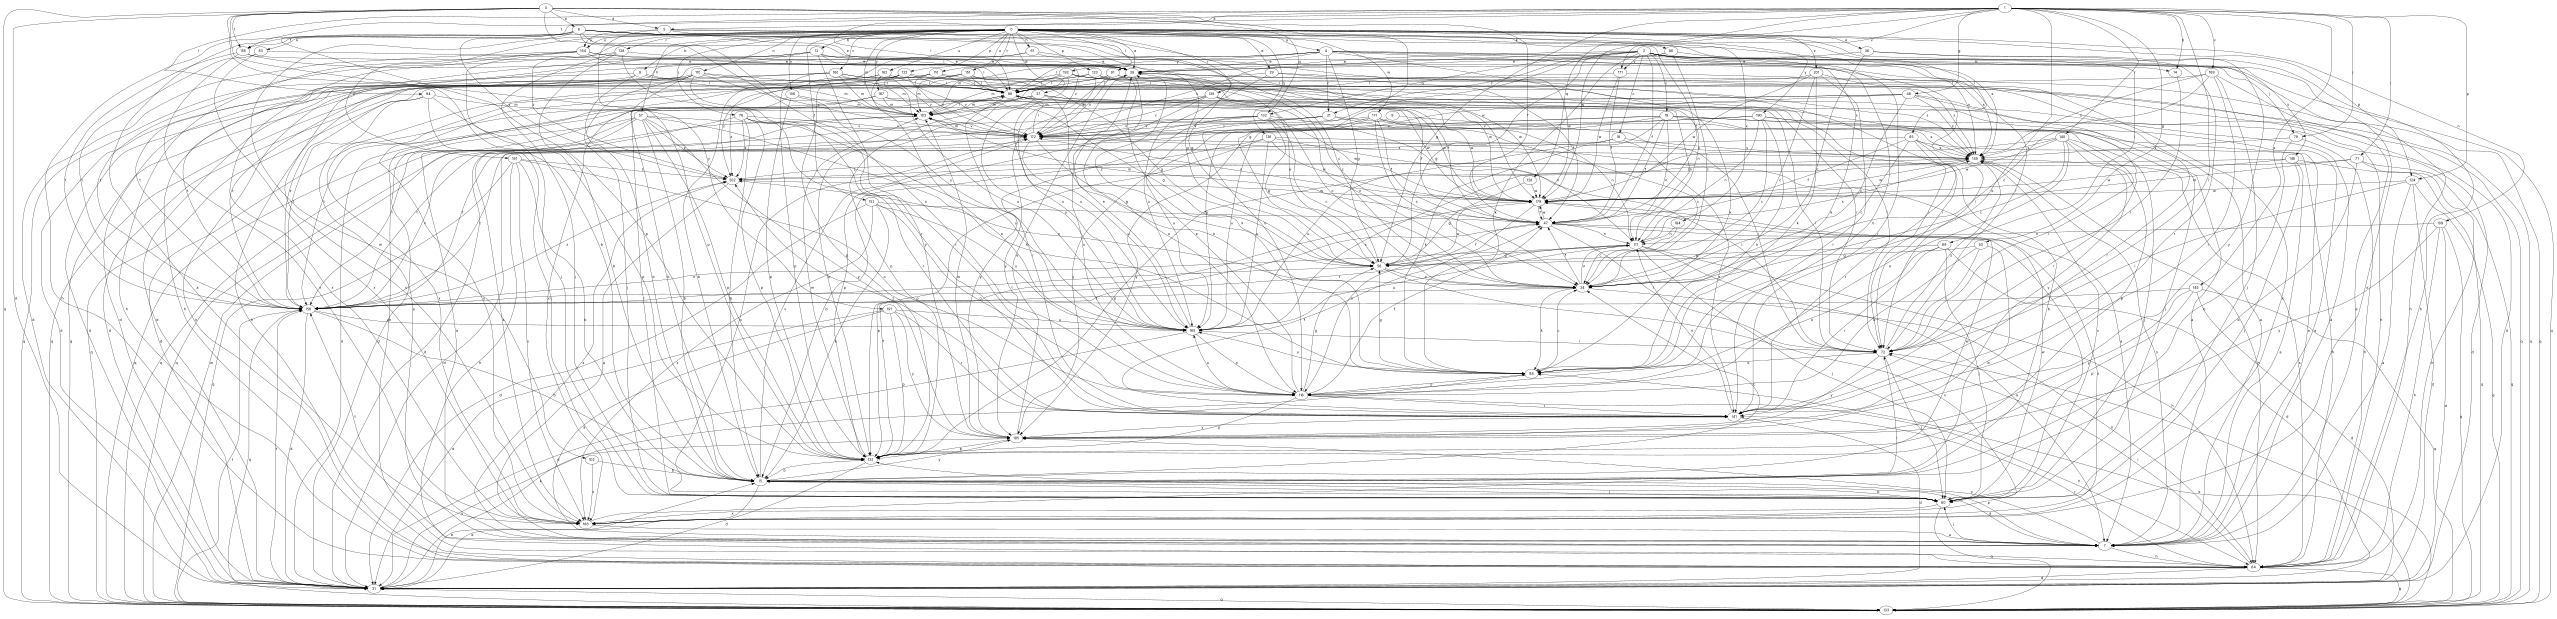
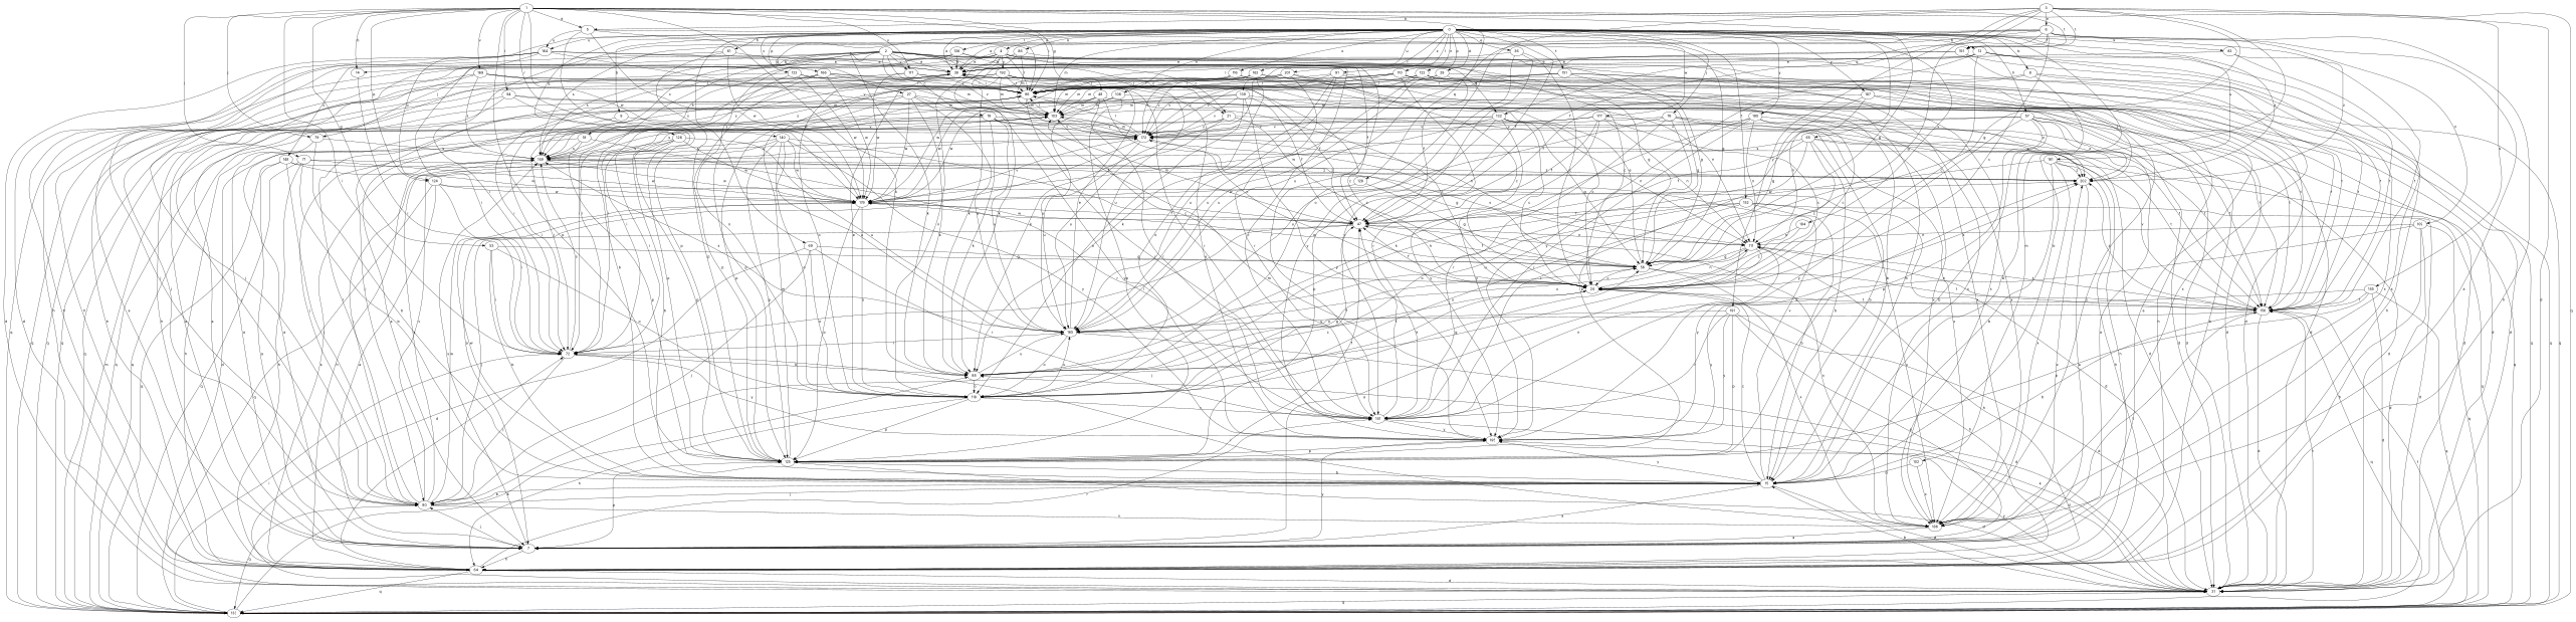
  strict digraph {
    fontname=Inter
    node [fontname=Inter]
    edge [fontname=Inter]
    0
    4
    8
    9
    12
    27
    29
    36
    39
    47
    57
    61
    65
    69
    76
    83
    86
    91
    102
    103
    106
    109
    110
    116
    122
    123
    124
    126
    138
    139
    151
    152
    161
    162
    164
    166
    177
    184
    187
    190
    201
    202
    56
    79
    88
    96
    21
    64
    118
    31
    133
    192
    15
    156
    72
    172
    186
    24
    195
    125
    179
    7
    165
    141
    80
    111
    149
    1
    5
    14
    48
    53
    71
    94
    128
    140
    145
    155
    169
    171
    2
    18
    19
    132
    148
    3
    6
    191
    0 -> 4 [label=a]
    0 -> 8 [label=b]
+   0 -> 9 [label=b]
    0 -> 12 [label=b]
    0 -> 27 [label=d]
    0 -> 29 [label=d]
    0 -> 36 [label=e]
    0 -> 39 [label=e]
    0 -> 47 [label=f]
    0 -> 57 [label=h]
    0 -> 61 [label=h]
    0 -> 65 [label=i]
    0 -> 69 [label=i]
    0 -> 76 [label=j]
    0 -> 83 [label=k]
    0 -> 86 [label=k]
    0 -> 91 [label=l]
    0 -> 102 [label=m]
    0 -> 103 [label=m]
    0 -> 106 [label=n]
    0 -> 109 [label=n]
    0 -> 110 [label=n]
    0 -> 116 [label=o]
    0 -> 122 [label=p]
    0 -> 123 [label=p]
    0 -> 124 [label=p]
    0 -> 126 [label=q]
    0 -> 138 [label=r]
    0 -> 139 [label=r]
    0 -> 151 [label=t]
    0 -> 152 [label=t]
    0 -> 161 [label=u]
    0 -> 162 [label=u]
    0 -> 164 [label=u]
    0 -> 166 [label=v]
    0 -> 177 [label=w]
    0 -> 184 [label=x]
    0 -> 187 [label=y]
    0 -> 190 [label=y]
    0 -> 201 [label=z]
    0 -> 202 [label=z]
    4 -> 39 [label=e]
    4 -> 56 [label=g]
    4 -> 79 [label=j]
    4 -> 88 [label=k]
    4 -> 96 [label=l]
    4 -> 21 [label=c]
    4 -> 64 [label=h]
    4 -> 118 [label=o]
    4 -> 31 [label=d]
    4 -> 133 [label=q]
    4 -> 192 [label=y]
    8 -> 47 [label=f]
    8 -> 96 [label=l]
    8 -> 133 [label=q]
    8 -> 15 [label=b]
    8 -> 156 [label=t]
    9 -> 72 [label=i]
    9 -> 172 [label=v]
    12 -> 39 [label=e]
    12 -> 96 [label=l]
    12 -> 64 [label=h]
    12 -> 156 [label=t]
    12 -> 186 [label=x]
    12 -> 24 [label=c]
    12 -> 195 [label=y]
    27 -> 103 [label=m]
    27 -> 88 [label=k]
    27 -> 31 [label=d]
    27 -> 125 [label=p]
    27 -> 179 [label=w]
    27 -> 7 [label=a]
    27 -> 165 [label=u]
    29 -> 47 [label=f]
    29 -> 96 [label=l]
    29 -> 31 [label=d]
    29 -> 165 [label=u]
    36 -> 39 [label=e]
    36 -> 24 [label=c]
    36 -> 195 [label=y]
    36 -> 141 [label=r]
    39 -> 96 [label=l]
    39 -> 118 [label=o]
    39 -> 133 [label=q]
    39 -> 72 [label=i]
    47 -> 103 [label=m]
    47 -> 72 [label=i]
    47 -> 186 [label=x]
    47 -> 179 [label=w]
    47 -> 80 [label=j]
    47 -> 111 [label=n]
    57 -> 202 [label=z]
    57 -> 88 [label=k]
    57 -> 133 [label=q]
    57 -> 15 [label=b]
    57 -> 156 [label=t]
    57 -> 172 [label=v]
    57 -> 195 [label=y]
    57 -> 125 [label=p]
    57 -> 7 [label=a]
    61 -> 39 [label=e]
    61 -> 31 [label=d]
    61 -> 125 [label=p]
    61 -> 179 [label=w]
    65 -> 47 [label=f]
    65 -> 64 [label=h]
    65 -> 15 [label=b]
    65 -> 156 [label=t]
    65 -> 24 [label=c]
    65 -> 141 [label=r]
    65 -> 149 [label=s]
    69 -> 56 [label=g]
    69 -> 118 [label=o]
    69 -> 31 [label=d]
    69 -> 141 [label=r]
    69 -> 80 [label=j]
    76 -> 202 [label=z]
    76 -> 15 [label=b]
    76 -> 172 [label=v]
    76 -> 186 [label=x]
    76 -> 125 [label=p]
    76 -> 165 [label=u]
    76 -> 141 [label=r]
    83 -> 39 [label=e]
    83 -> 156 [label=t]
    83 -> 186 [label=x]
    86 -> 39 [label=e]
    86 -> 103 [label=m]
    86 -> 88 [label=k]
    86 -> 24 [label=c]
    91 -> 88 [label=k]
    91 -> 96 [label=l]
    91 -> 64 [label=h]
    91 -> 172 [label=v]
    91 -> 186 [label=x]
    91 -> 165 [label=u]
    102 -> 15 [label=b]
    102 -> 186 [label=x]
    103 -> 96 [label=l]
    103 -> 133 [label=q]
    103 -> 172 [label=v]
    106 -> 103 [label=m]
    106 -> 31 [label=d]
    106 -> 125 [label=p]
    106 -> 179 [label=w]
    109 -> 64 [label=h]
    109 -> 31 [label=d]
    109 -> 133 [label=q]
    109 -> 195 [label=y]
    109 -> 111 [label=n]
    110 -> 103 [label=m]
    110 -> 96 [label=l]
    110 -> 64 [label=h]
    110 -> 31 [label=d]
    110 -> 15 [label=b]
    110 -> 172 [label=v]
    110 -> 141 [label=r]
    110 -> 80 [label=j]
    116 -> 96 [label=l]
    116 -> 133 [label=q]
    116 -> 172 [label=v]
    116 -> 186 [label=x]
    116 -> 149 [label=s]
    122 -> 96 [label=l]
    122 -> 31 [label=d]
    122 -> 133 [label=q]
    122 -> 15 [label=b]
    122 -> 72 [label=i]
    122 -> 172 [label=v]
    122 -> 165 [label=u]
    123 -> 96 [label=l]
    123 -> 64 [label=h]
    123 -> 72 [label=i]
    123 -> 172 [label=v]
    123 -> 179 [label=w]
    124 -> 31 [label=d]
    124 -> 133 [label=q]
    124 -> 72 [label=i]
    124 -> 179 [label=w]
    124 -> 7 [label=a]
    126 -> 15 [label=b]
    126 -> 72 [label=i]
    126 -> 125 [label=p]
    126 -> 179 [label=w]
    126 -> 165 [label=u]
    126 -> 149 [label=s]
    138 -> 39 [label=e]
    138 -> 15 [label=b]
    138 -> 156 [label=t]
    138 -> 141 [label=r]
    138 -> 80 [label=j]
    139 -> 47 [label=f]
    139 -> 103 [label=m]
    139 -> 118 [label=o]
    139 -> 172 [label=v]
    139 -> 24 [label=c]
    139 -> 195 [label=y]
    139 -> 179 [label=w]
    151 -> 103 [label=m]
    151 -> 202 [label=z]
    151 -> 56 [label=g]
    151 -> 96 [label=l]
    151 -> 7 [label=a]
    151 -> 149 [label=s]
    152 -> 47 [label=f]
    152 -> 118 [label=o]
    152 -> 31 [label=d]
    152 -> 15 [label=b]
    152 -> 186 [label=x]
    152 -> 165 [label=u]
    161 -> 202 [label=z]
    161 -> 64 [label=h]
    161 -> 118 [label=o]
    161 -> 133 [label=q]
    161 -> 15 [label=b]
    161 -> 186 [label=x]
    162 -> 103 [label=m]
    162 -> 96 [label=l]
    162 -> 118 [label=o]
    162 -> 156 [label=t]
    162 -> 172 [label=v]
    162 -> 186 [label=x]
    164 -> 39 [label=e]
    164 -> 64 [label=h]
    164 -> 31 [label=d]
    164 -> 72 [label=i]
    164 -> 172 [label=v]
    164 -> 186 [label=x]
    164 -> 80 [label=j]
    166 -> 103 [label=m]
    166 -> 96 [label=l]
    166 -> 64 [label=h]
    166 -> 31 [label=d]
    166 -> 72 [label=i]
    166 -> 125 [label=p]
    166 -> 179 [label=w]
    177 -> 47 [label=f]
    177 -> 156 [label=t]
    177 -> 172 [label=v]
    177 -> 24 [label=c]
    177 -> 195 [label=y]
    177 -> 111 [label=n]
    177 -> 149 [label=s]
    184 -> 24 [label=c]
    184 -> 111 [label=n]
    187 -> 103 [label=m]
    187 -> 56 [label=g]
    187 -> 31 [label=d]
    187 -> 156 [label=t]
    187 -> 111 [label=n]
    190 -> 88 [label=k]
    190 -> 31 [label=d]
    190 -> 156 [label=t]
    190 -> 172 [label=v]
    190 -> 24 [label=c]
    190 -> 141 [label=r]
    190 -> 111 [label=n]
    201 -> 88 [label=k]
    201 -> 96 [label=l]
    201 -> 186 [label=x]
    201 -> 24 [label=c]
    201 -> 179 [label=w]
    201 -> 141 [label=r]
    202 -> 179 [label=w]
    202 -> 7 [label=a]
    56 -> 39 [label=e]
    56 -> 47 [label=f]
    56 -> 156 [label=t]
    56 -> 186 [label=x]
    56 -> 24 [label=c]
    56 -> 179 [label=w]
    79 -> 64 [label=h]
    79 -> 15 [label=b]
    79 -> 149 [label=s]
    88 -> 56 [label=g]
    88 -> 118 [label=o]
    88 -> 24 [label=c]
    88 -> 165 [label=u]
    96 -> 103 [label=m]
    96 -> 72 [label=i]
    96 -> 24 [label=c]
    96 -> 7 [label=a]
    96 -> 141 [label=r]
    21 -> 31 [label=d]
    21 -> 172 [label=v]
    21 -> 24 [label=c]
    21 -> 7 [label=a]
    21 -> 165 [label=u]
    64 -> 31 [label=d]
    64 -> 133 [label=q]
    64 -> 72 [label=i]
    64 -> 141 [label=r]
    64 -> 149 [label=s]
    118 -> 39 [label=e]
    118 -> 47 [label=f]
    118 -> 56 [label=g]
    118 -> 64 [label=h]
    118 -> 125 [label=p]
    118 -> 165 [label=u]
    118 -> 141 [label=r]
    31 -> 88 [label=k]
    31 -> 133 [label=q]
    31 -> 15 [label=b]
    31 -> 156 [label=t]
    31 -> 195 [label=y]
    133 -> 103 [label=m]
    133 -> 88 [label=k]
    133 -> 156 [label=t]
    133 -> 72 [label=i]
    192 -> 103 [label=m]
    192 -> 96 [label=l]
    192 -> 133 [label=q]
    192 -> 156 [label=t]
    192 -> 125 [label=p]
    192 -> 165 [label=u]
    192 -> 111 [label=n]
    192 -> 149 [label=s]
    15 -> 31 [label=d]
    15 -> 172 [label=v]
    15 -> 24 [label=c]
    15 -> 195 [label=y]
    15 -> 179 [label=w]
    15 -> 7 [label=a]
    15 -> 80 [label=j]
    156 -> 202 [label=z]
    156 -> 31 [label=d]
    156 -> 133 [label=q]
    156 -> 15 [label=b]
    156 -> 172 [label=v]
    156 -> 165 [label=u]
    156 -> 111 [label=n]
    72 -> 88 [label=k]
    72 -> 195 [label=y]
    72 -> 80 [label=j]
    72 -> 149 [label=s]
    172 -> 103 [label=m]
    172 -> 56 [label=g]
    172 -> 96 [label=l]
    172 -> 7 [label=a]
    172 -> 165 [label=u]
    172 -> 149 [label=s]
    186 -> 156 [label=t]
    186 -> 72 [label=i]
    186 -> 7 [label=a]
    24 -> 47 [label=f]
    24 -> 202 [label=z]
    24 -> 88 [label=k]
    24 -> 64 [label=h]
    24 -> 156 [label=t]
    24 -> 111 [label=n]
    195 -> 39 [label=e]
    195 -> 103 [label=m]
    195 -> 125 [label=p]
    125 -> 47 [label=f]
    125 -> 103 [label=m]
    125 -> 31 [label=d]
    125 -> 15 [label=b]
    179 -> 47 [label=f]
    179 -> 118 [label=o]
    179 -> 172 [label=v]
    179 -> 125 [label=p]
    7 -> 202 [label=z]
    7 -> 64 [label=h]
    7 -> 195 [label=y]
    7 -> 125 [label=p]
    7 -> 80 [label=j]
    7 -> 149 [label=s]
    165 -> 39 [label=e]
    165 -> 118 [label=o]
    165 -> 31 [label=d]
    165 -> 72 [label=i]
    165 -> 149 [label=s]
    141 -> 47 [label=f]
    141 -> 202 [label=z]
    141 -> 31 [label=d]
    141 -> 195 [label=y]
    141 -> 111 [label=n]
    80 -> 96 [label=l]
    80 -> 133 [label=q]
    80 -> 15 [label=b]
    80 -> 172 [label=v]
    80 -> 186 [label=x]
    80 -> 179 [label=w]
    80 -> 149 [label=s]
    111 -> 56 [label=g]
    111 -> 64 [label=h]
    111 -> 156 [label=t]
    111 -> 7 [label=a]
    111 -> 165 [label=u]
    111 -> 80 [label=j]
    111 -> 149 [label=s]
    149 -> 202 [label=z]
    149 -> 64 [label=h]
    149 -> 179 [label=w]
    1 -> 124 [label=p]
    1 -> 56 [label=g]
    1 -> 79 [label=j]
    1 -> 88 [label=k]
    1 -> 96 [label=l]
    1 -> 72 [label=i]
    1 -> 125 [label=p]
    1 -> 179 [label=w]
    1 -> 5 [label=a]
    1 -> 14 [label=b]
    1 -> 48 [label=g]
    1 -> 53 [label=g]
    1 -> 71 [label=i]
    1 -> 94 [label=l]
    1 -> 128 [label=q]
    1 -> 140 [label=r]
    1 -> 145 [label=s]
    1 -> 155 [label=t]
    1 -> 169 [label=v]
    1 -> 171 [label=v]
    5 -> 164 [label=u]
    5 -> 56 [label=g]
    5 -> 96 [label=l]
    5 -> 125 [label=p]
    5 -> 179 [label=w]
    14 -> 72 [label=i]
    48 -> 103 [label=m]
    48 -> 202 [label=z]
    48 -> 24 [label=c]
    48 -> 7 [label=a]
    48 -> 165 [label=u]
    48 -> 141 [label=r]
    48 -> 149 [label=s]
    53 -> 56 [label=g]
    53 -> 118 [label=o]
    53 -> 15 [label=b]
    53 -> 72 [label=i]
    71 -> 202 [label=z]
    71 -> 64 [label=h]
    71 -> 133 [label=q]
    71 -> 15 [label=b]
    71 -> 179 [label=w]
    94 -> 103 [label=m]
    94 -> 133 [label=q]
    94 -> 156 [label=t]
    94 -> 125 [label=p]
    94 -> 80 [label=j]
    128 -> 56 [label=g]
    128 -> 179 [label=w]
    140 -> 118 [label=o]
    140 -> 24 [label=c]
    140 -> 195 [label=y]
    140 -> 125 [label=p]
    140 -> 179 [label=w]
    140 -> 165 [label=u]
    140 -> 80 [label=j]
    140 -> 149 [label=s]
    145 -> 31 [label=d]
    145 -> 133 [label=q]
    145 -> 156 [label=t]
    145 -> 195 [label=y]
    145 -> 125 [label=p]
    155 -> 39 [label=e]
    155 -> 156 [label=t]
    155 -> 186 [label=x]
    155 -> 149 [label=s]
    169 -> 96 [label=l]
    169 -> 24 [label=c]
    169 -> 7 [label=a]
    169 -> 141 [label=r]
    169 -> 80 [label=j]
    169 -> 149 [label=s]
    171 -> 47 [label=f]
    171 -> 96 [label=l]
    171 -> 133 [label=q]
    171 -> 179 [label=w]
    2 -> 39 [label=e]
    2 -> 47 [label=f]
    2 -> 56 [label=g]
    2 -> 88 [label=k]
    2 -> 21 [label=c]
    2 -> 64 [label=h]
    2 -> 118 [label=o]
    2 -> 172 [label=v]
    2 -> 186 [label=x]
    2 -> 141 [label=r]
    2 -> 149 [label=s]
    2 -> 14 [label=b]
    2 -> 171 [label=v]
    2 -> 18 [label=c]
    2 -> 19 [label=c]
    2 -> 132 [label=q]
    2 -> 148 [label=s]
    18 -> 31 [label=d]
    18 -> 125 [label=p]
    18 -> 141 [label=r]
    18 -> 149 [label=s]
    19 -> 47 [label=f]
    19 -> 88 [label=k]
    19 -> 72 [label=i]
    19 -> 172 [label=v]
    19 -> 195 [label=y]
    19 -> 7 [label=a]
    19 -> 165 [label=u]
    19 -> 80 [label=j]
    19 -> 111 [label=n]
    132 -> 56 [label=g]
    132 -> 133 [label=q]
    132 -> 172 [label=v]
    132 -> 24 [label=c]
    132 -> 195 [label=y]
    132 -> 125 [label=p]
    132 -> 179 [label=w]
    132 -> 111 [label=n]
    148 -> 202 [label=z]
    148 -> 133 [label=q]
    148 -> 179 [label=w]
    148 -> 7 [label=a]
    148 -> 80 [label=j]
    3 -> 47 [label=f]
    3 -> 56 [label=g]
    3 -> 118 [label=o]
    3 -> 31 [label=d]
    3 -> 133 [label=q]
    3 -> 15 [label=b]
    3 -> 5 [label=a]
    3 -> 155 [label=t]
    3 -> 132 [label=q]
    3 -> 6 [label=a]
    3 -> 191 [label=y]
    6 -> 39 [label=e]
    6 -> 202 [label=z]
    6 -> 56 [label=g]
    6 -> 64 [label=h]
    6 -> 72 [label=i]
    6 -> 24 [label=c]
    6 -> 7 [label=a]
    6 -> 165 [label=u]
    6 -> 149 [label=s]
    6 -> 155 [label=t]
    191 -> 31 [label=d]
    191 -> 195 [label=y]
    191 -> 125 [label=p]
    191 -> 7 [label=a]
    191 -> 165 [label=u]
    191 -> 141 [label=r]
  }
